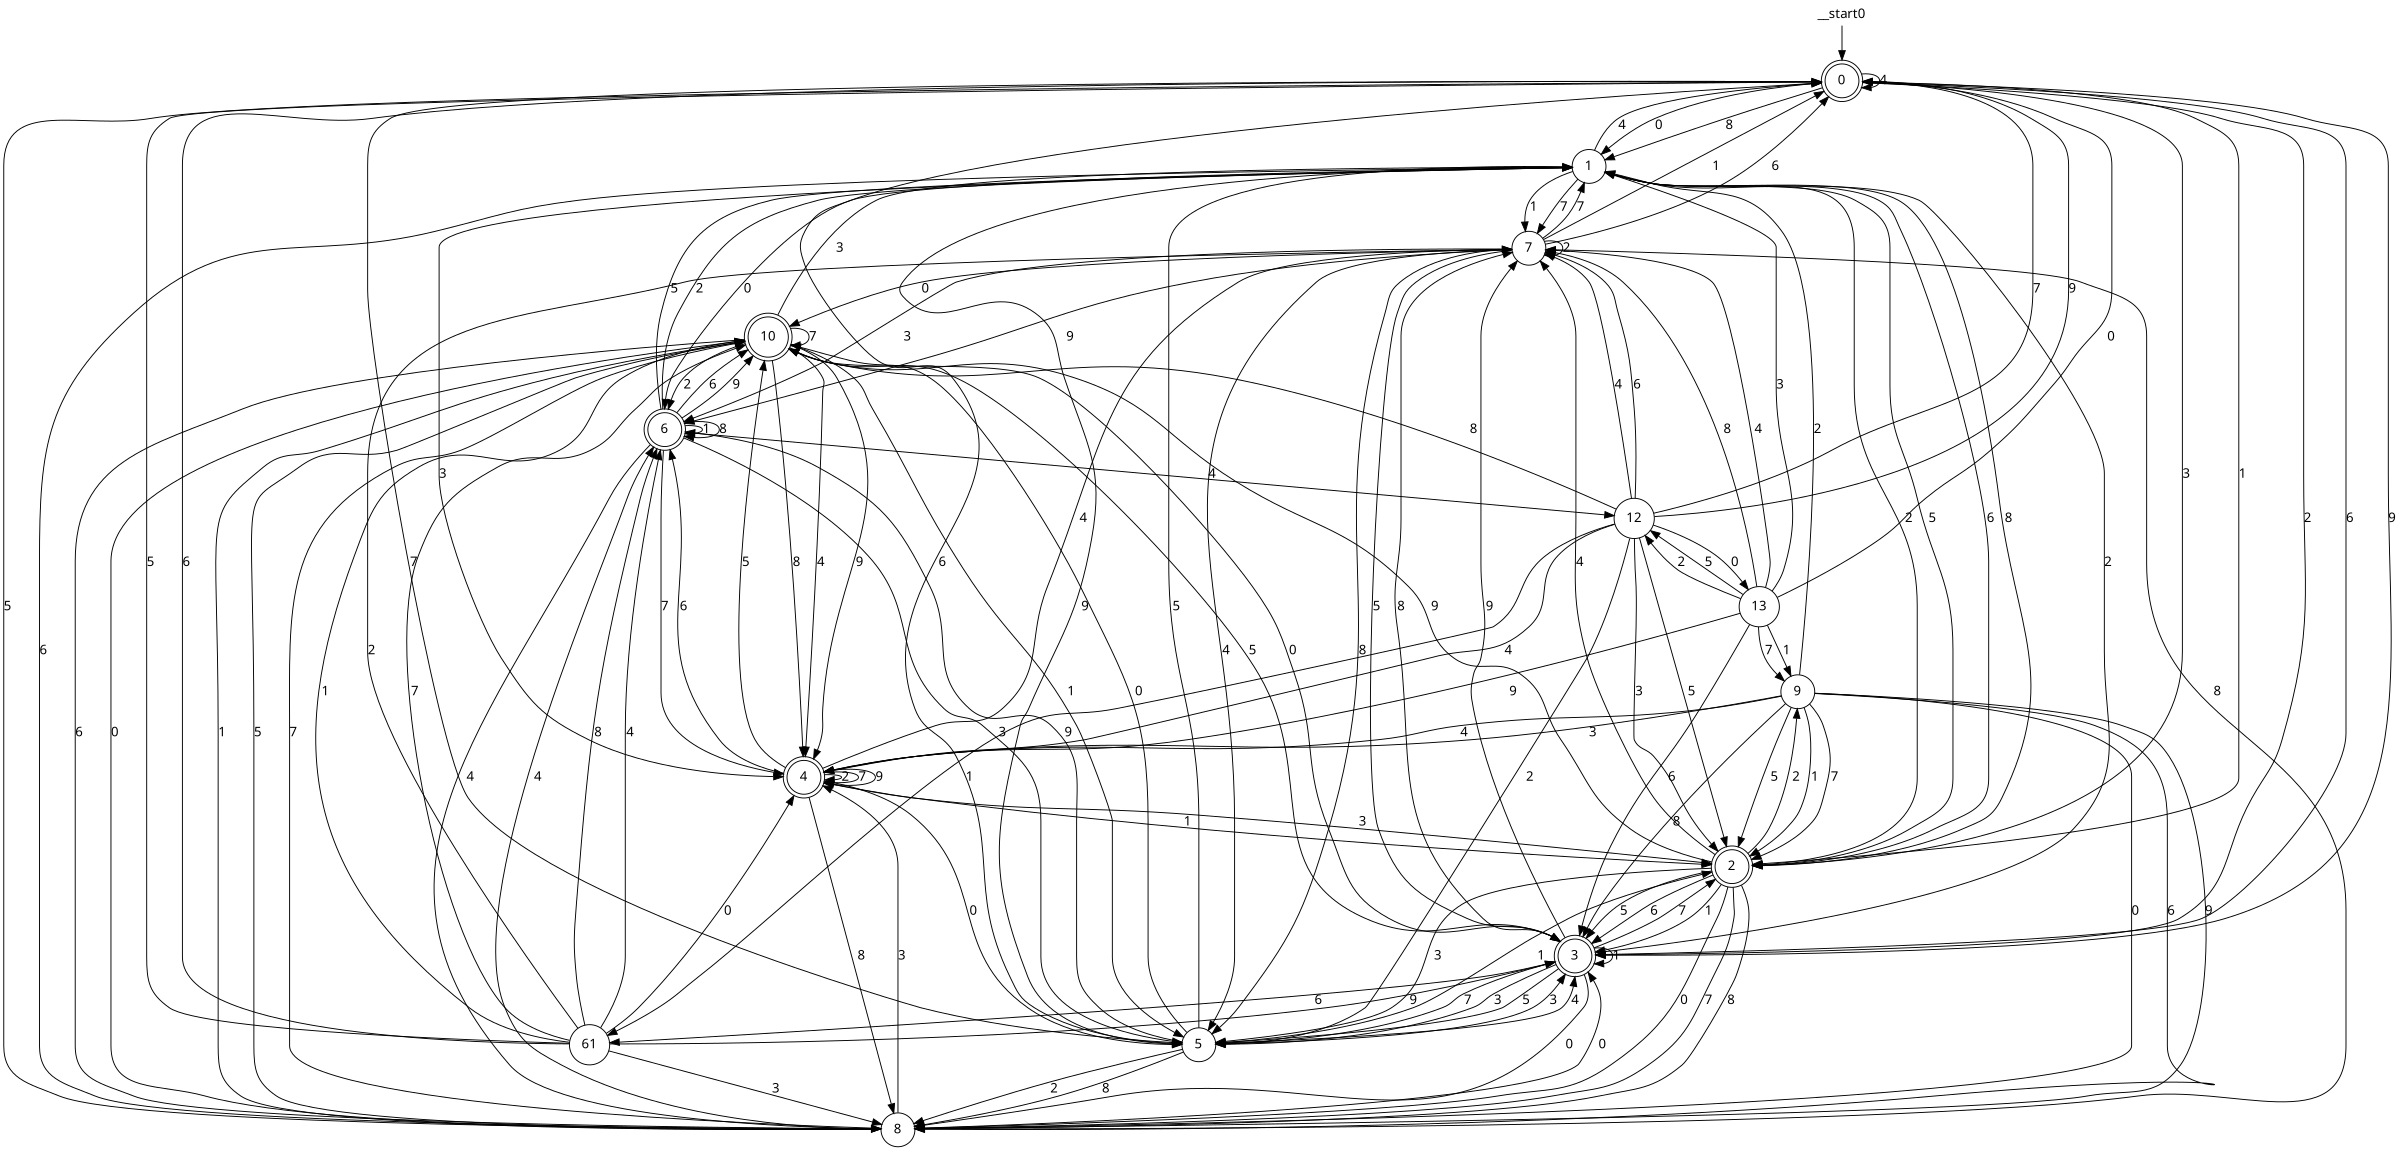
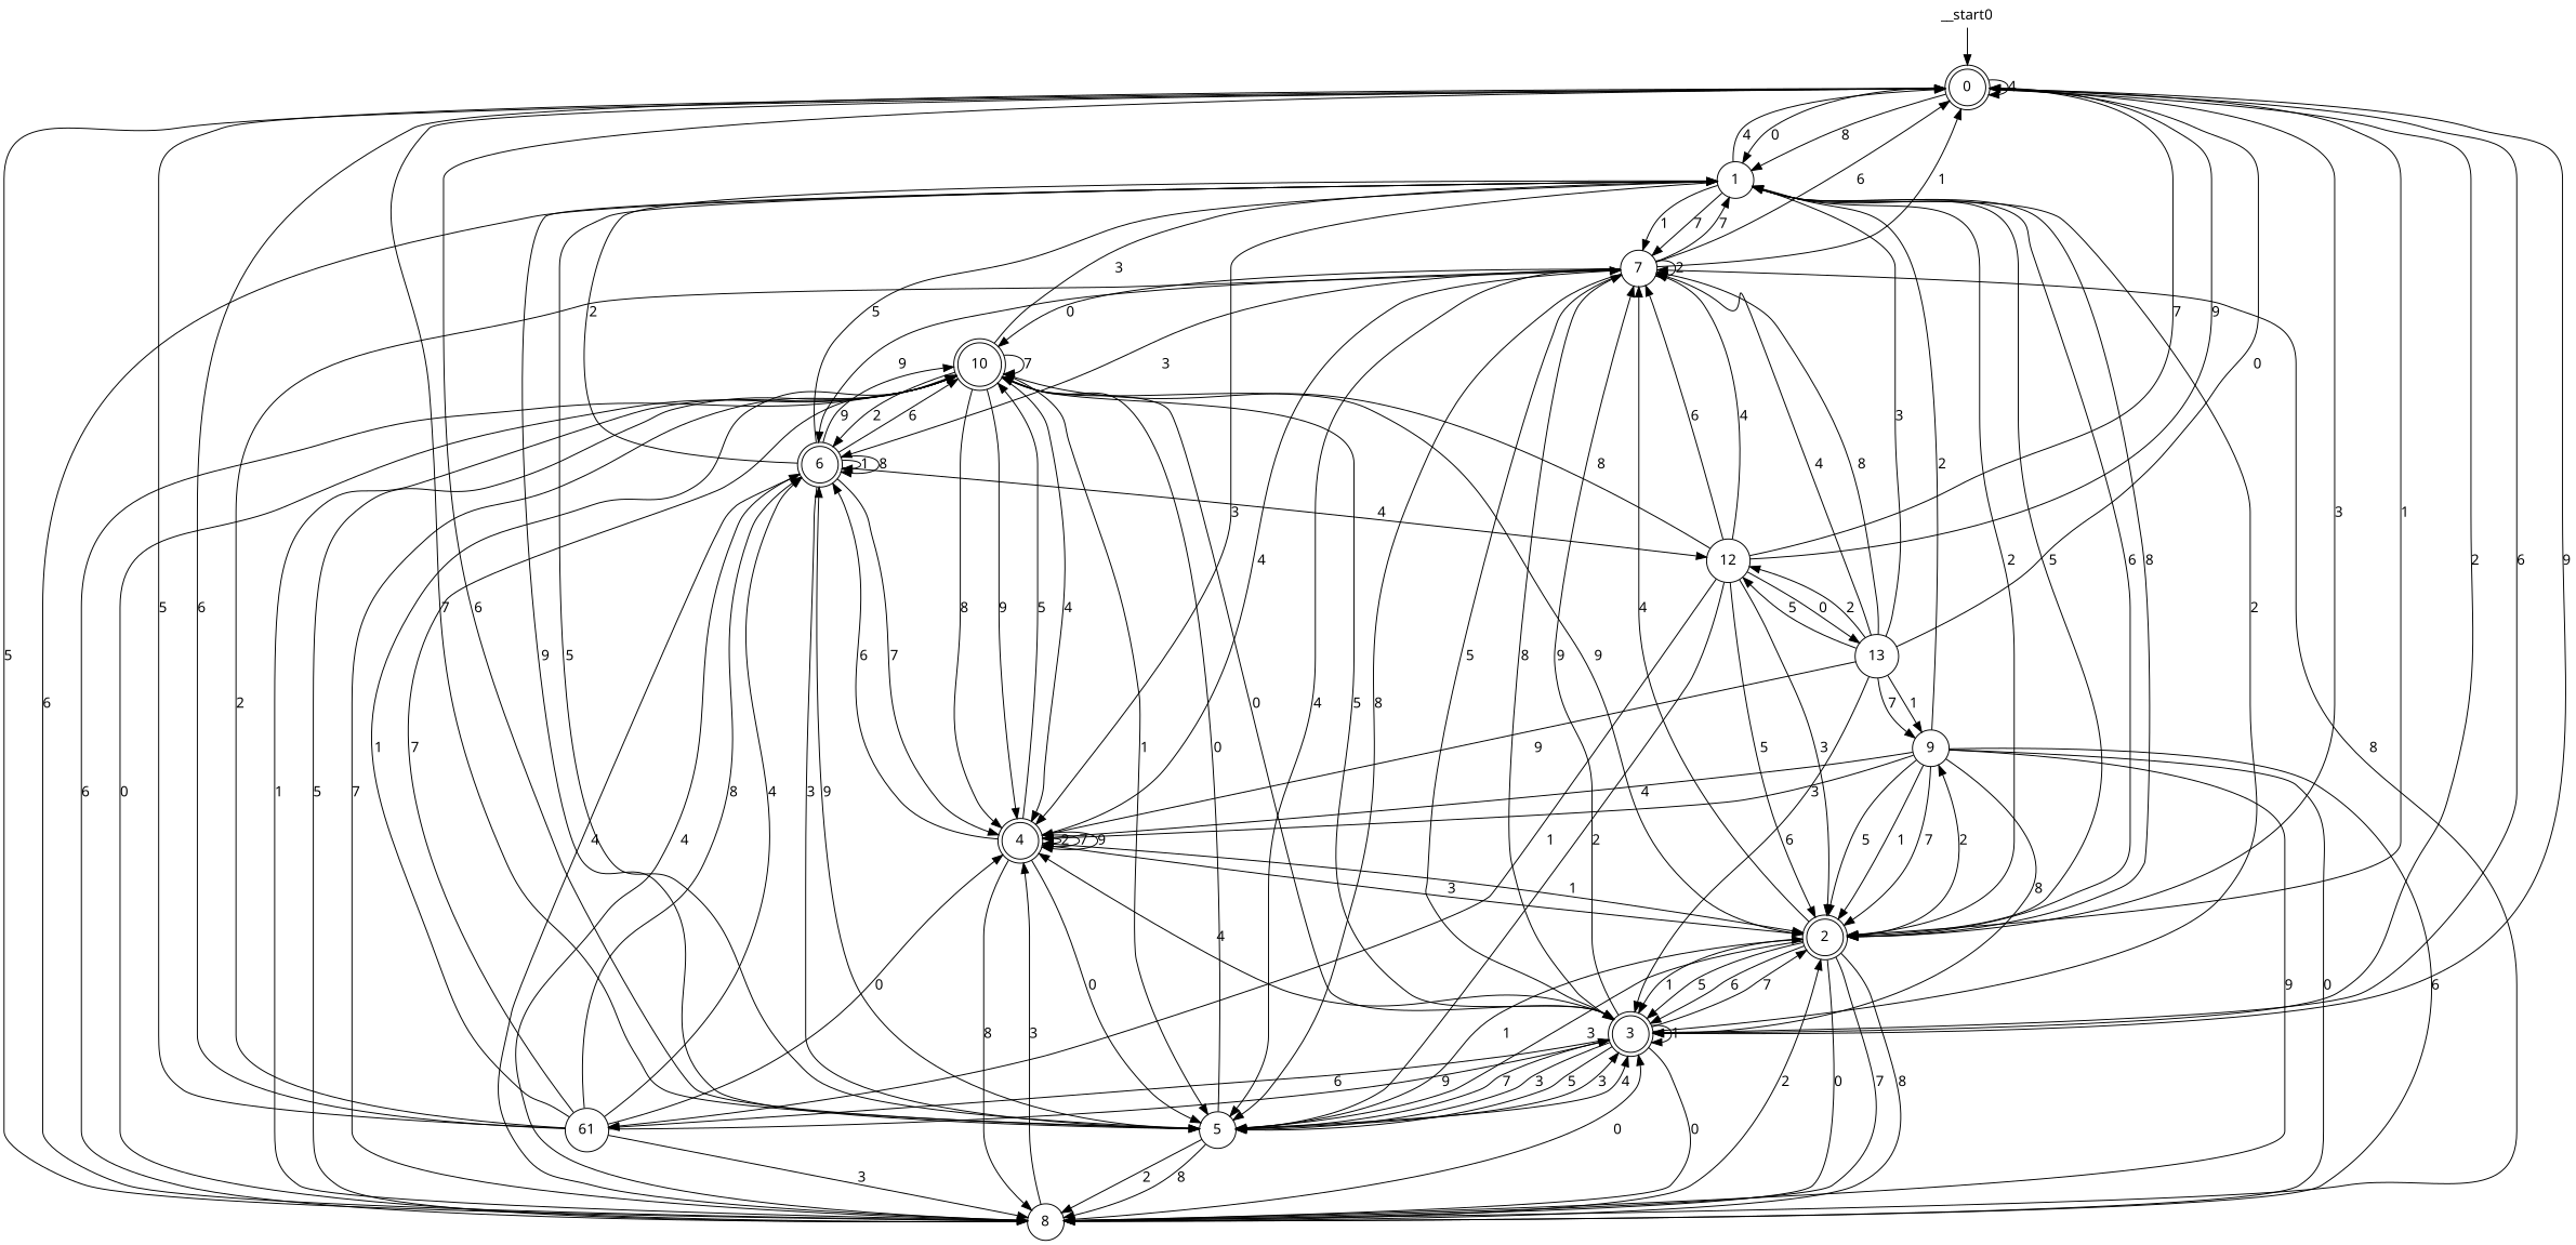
  digraph {
    fontname="Noto Sans"
    node [fontname="Noto Sans" shape=circle]
    edge [fontname="Noto Sans"]
    n1 [label=0 shape=doublecircle]
    n2 [label=1]
    n3 [label=2 shape=doublecircle]
    n4 [label=3 shape=doublecircle]
    n5 [label=5]
    n6 [label=8]
    n7 [label=4 shape=doublecircle]
    n8 [label=6 shape=doublecircle]
    n9 [label=7]
    n10 [label=9]
    n11 [label=10 shape=doublecircle]
    n12 [label=61]
    n13 [label=12]
    n14 [label=13]
    __start0 [height=0 shape=none width=0]
    n1 -> n1 [label=4]
    n1 -> n2 [label=0]
    n1 -> n2 [label=8]
    n1 -> n3 [label=1]
    n1 -> n3 [label=3]
    n1 -> n4 [label=2]
    n1 -> n4 [label=6]
    n1 -> n4 [label=9]
    n1 -> n5 [label=7]
    n1 -> n6 [label=5]
    n2 -> n1 [label=4]
    n2 -> n3 [label=2]
    n2 -> n3 [label=5]
    n2 -> n3 [label=6]
    n2 -> n3 [label=8]
    n2 -> n5 [label=9]
    n2 -> n7 [label=3]
-   n2 -> n8 [label=0]
    n2 -> n9 [label=1]
    n2 -> n9 [label=7]
    n3 -> n4 [label=1]
    n3 -> n4 [label=5]
    n3 -> n4 [label=6]
    n3 -> n5 [label=3]
    n3 -> n6 [label=0]
    n3 -> n6 [label=7]
    n3 -> n6 [label=8]
    n3 -> n9 [label=4]
    n3 -> n10 [label=2]
    n3 -> n11 [label=9]
    n4 -> n2 [label=2]
    n4 -> n3 [label=7]
    n4 -> n4 [label=1]
    n4 -> n5 [label=3]
    n4 -> n5 [label=5]
    n4 -> n6 [label=0]
-   n13 -> n7 [label=4]
+   n4 -> n7 [label=4]
    n4 -> n9 [label=8]
    n4 -> n9 [label=9]
    n4 -> n12 [label=6]
    n5 -> n1 [label=6]
    n5 -> n2 [label=5]
    n5 -> n3 [label=1]
    n5 -> n4 [label=3]
    n5 -> n4 [label=4]
    n5 -> n4 [label=7]
    n5 -> n6 [label=2]
    n5 -> n6 [label=8]
    n5 -> n8 [label=9]
    n5 -> n11 [label=0]
    n6 -> n2 [label=6]
+   n6 -> n3 [label=2]
    n6 -> n4 [label=0]
    n6 -> n7 [label=3]
    n6 -> n8 [label=4]
    n6 -> n9 [label=8]
    n6 -> n11 [label=0]
    n6 -> n11 [label=1]
    n6 -> n11 [label=5]
    n6 -> n11 [label=7]
    n7 -> n3 [label=1]
    n7 -> n3 [label=3]
    n7 -> n5 [label=0]
    n7 -> n6 [label=8]
    n7 -> n7 [label=2]
    n7 -> n7 [label=7]
    n7 -> n7 [label=9]
    n7 -> n8 [label=6]
    n7 -> n9 [label=4]
    n7 -> n11 [label=5]
    n8 -> n2 [label=2]
    n8 -> n2 [label=5]
    n8 -> n5 [label=3]
    n8 -> n6 [label=4]
    n8 -> n7 [label=7]
    n8 -> n8 [label=1]
    n8 -> n8 [label=8]
    n8 -> n11 [label=6]
    n8 -> n11 [label=9]
    n8 -> n13 [label=4]
    n9 -> n1 [label=1]
    n9 -> n1 [label=6]
    n9 -> n2 [label=7]
    n9 -> n4 [label=5]
    n9 -> n5 [label=4]
    n9 -> n5 [label=8]
    n9 -> n8 [label=3]
    n9 -> n8 [label=9]
    n9 -> n9 [label=2]
    n9 -> n11 [label=0]
    n10 -> n2 [label=2]
    n10 -> n3 [label=1]
    n10 -> n3 [label=5]
    n10 -> n3 [label=7]
    n10 -> n4 [label=8]
    n10 -> n6 [label=0]
    n10 -> n6 [label=6]
    n10 -> n6 [label=9]
    n10 -> n7 [label=3]
    n10 -> n7 [label=4]
    n11 -> n2 [label=3]
    n11 -> n4 [label=0]
    n11 -> n4 [label=5]
    n11 -> n5 [label=1]
    n11 -> n6 [label=6]
    n11 -> n7 [label=4]
    n11 -> n7 [label=8]
    n11 -> n7 [label=9]
    n11 -> n8 [label=2]
    n11 -> n11 [label=7]
    n12 -> n1 [label=5]
    n12 -> n1 [label=6]
    n12 -> n4 [label=9]
    n12 -> n6 [label=3]
    n12 -> n7 [label=0]
    n12 -> n8 [label=4]
    n12 -> n8 [label=8]
    n12 -> n9 [label=2]
    n12 -> n11 [label=1]
    n12 -> n11 [label=7]
    n13 -> n1 [label=7]
    n13 -> n1 [label=9]
    n13 -> n3 [label=3]
    n13 -> n3 [label=5]
    n13 -> n5 [label=2]
    n13 -> n9 [label=4]
    n13 -> n9 [label=6]
    n13 -> n11 [label=8]
    n13 -> n12 [label=1]
    n13 -> n14 [label=0]
    n14 -> n1 [label=0]
    n14 -> n2 [label=3]
    n14 -> n4 [label=6]
    n14 -> n7 [label=9]
    n14 -> n9 [label=4]
    n14 -> n9 [label=8]
    n14 -> n10 [label=1]
    n14 -> n10 [label=7]
    n14 -> n13 [label=2]
    n14 -> n13 [label=5]
    __start0 -> n1
  }
